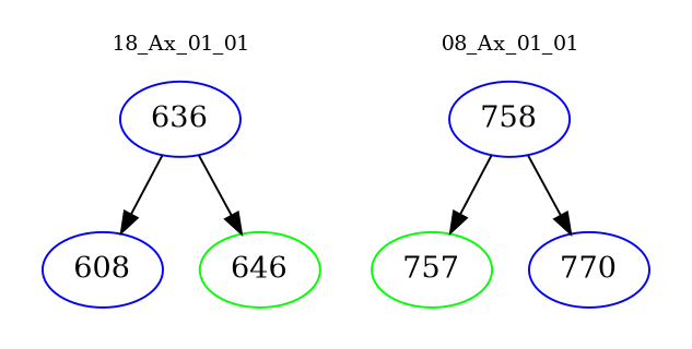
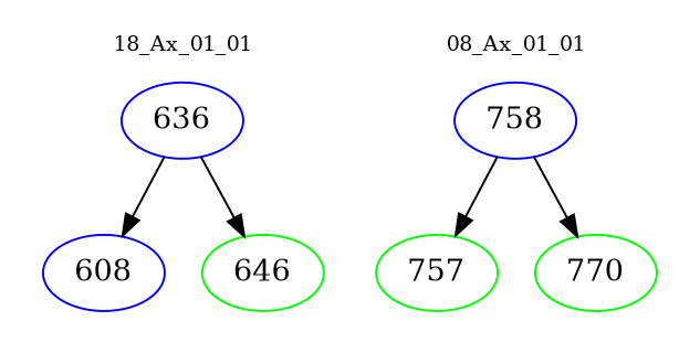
  digraph {
    node [color=blue]
    edge [color=black]
    n1 [label=636]
    n2 [label=608]
    n3 [color=green label=646]
    n4 [label=758]
    n5 [color=green label=757]
-   n6 [label=770]
+   n6 [color=green label=770]
    subgraph cluster_1 {
      color=white
      fontsize=10
      label="18_Ax_01_01"
      n1
      n2
      n3
    }
    subgraph cluster_2 {
      color=white
      fontsize=10
      label="08_Ax_01_01"
      n4
      n5
      n6
    }
    n1 -> n2
    n1 -> n3
    n4 -> n5
    n4 -> n6
  }
